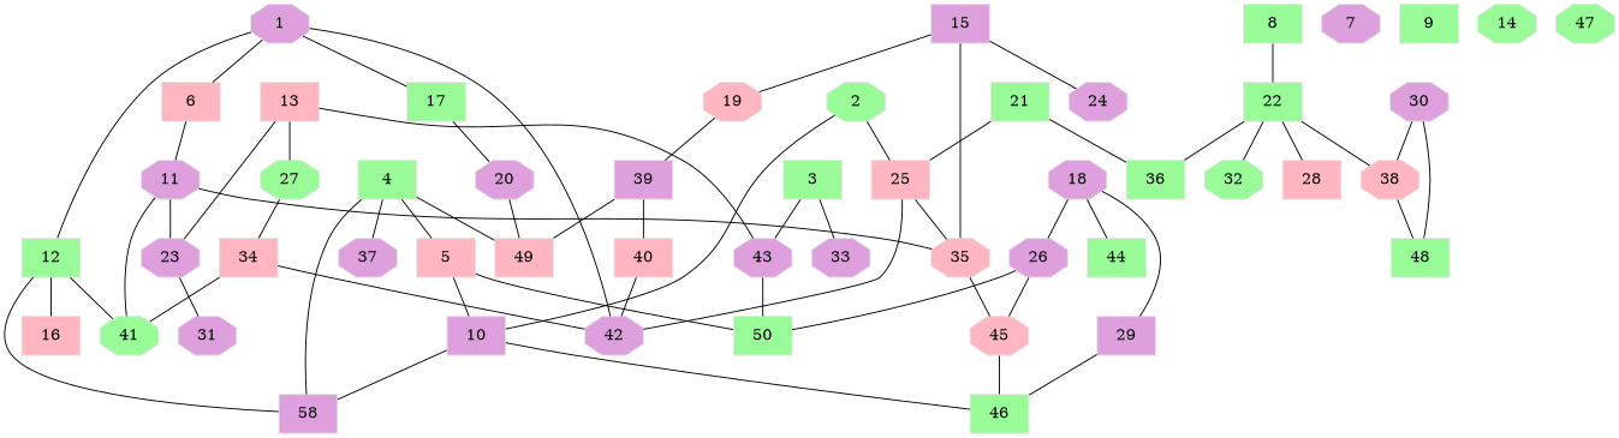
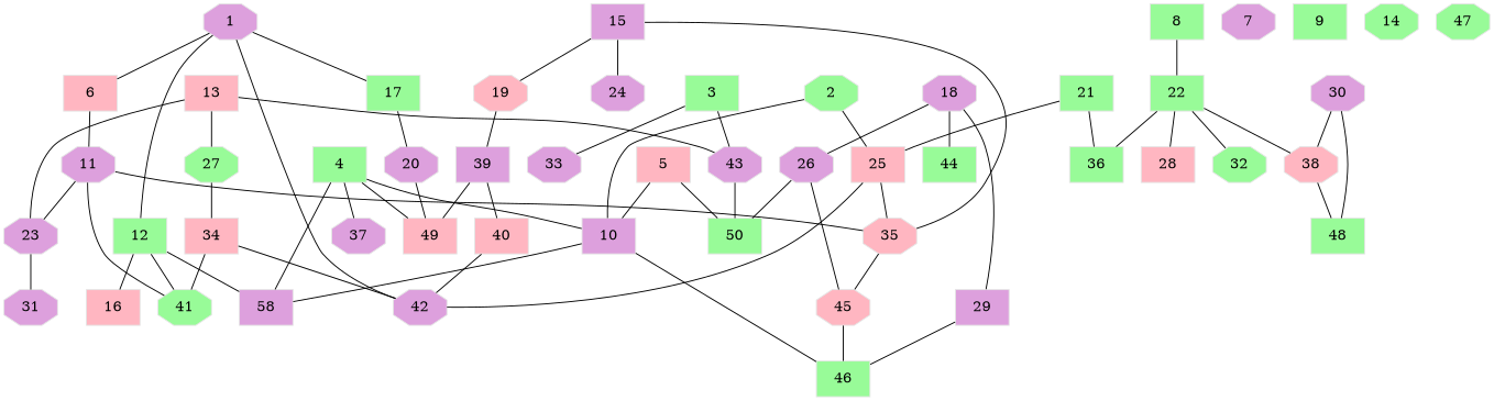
  graph {
    node [color=gray90 fillcolor=plum shape=box style=filled]
    1 [shape=octagon]
    6 [fillcolor=lightpink]
    12 [fillcolor=palegreen]
    17 [fillcolor=palegreen]
    42 [shape=octagon]
    11 [shape=octagon]
    n7 [label=58]
    41 [fillcolor=palegreen shape=octagon]
    16 [fillcolor=lightpink]
    20 [shape=octagon]
    2 [fillcolor=palegreen shape=octagon]
    10
    25 [fillcolor=lightpink]
    46 [fillcolor=palegreen]
    35 [fillcolor=lightpink shape=octagon]
    3 [fillcolor=palegreen]
    33 [shape=octagon]
    43 [shape=octagon]
    50 [fillcolor=palegreen]
    4 [fillcolor=palegreen]
    5 [fillcolor=lightpink]
    37 [shape=octagon]
    49 [fillcolor=lightpink]
    23 [shape=octagon]
    7 [shape=octagon]
    8 [fillcolor=palegreen]
    22 [fillcolor=palegreen]
    36 [fillcolor=palegreen]
    28 [fillcolor=lightpink]
    32 [fillcolor=palegreen shape=octagon]
    38 [fillcolor=lightpink shape=octagon]
    9 [fillcolor=palegreen]
    31 [shape=octagon]
    45 [fillcolor=lightpink shape=octagon]
    13 [fillcolor=lightpink]
    27 [fillcolor=palegreen shape=octagon]
    34 [fillcolor=lightpink]
    14 [fillcolor=palegreen shape=octagon]
    15
    19 [fillcolor=lightpink shape=octagon]
    24 [shape=octagon]
    39
    18 [shape=octagon]
    26 [shape=octagon]
    29
    44 [fillcolor=palegreen]
    40 [fillcolor=lightpink]
    21 [fillcolor=palegreen]
    48 [fillcolor=palegreen]
    30 [shape=octagon]
    47 [fillcolor=palegreen shape=octagon]
    1 -- 6
    1 -- 12
    1 -- 17
    1 -- 42
    6 -- 11
    12 -- n7
    12 -- 41
    12 -- 16
    17 -- 20
    11 -- 41
    11 -- 35
    11 -- 23
    20 -- 49
    2 -- 10
    2 -- 25
    10 -- n7
    10 -- 46
    25 -- 42
    25 -- 35
    35 -- 45
    3 -- 33
    3 -- 43
    43 -- 50
    4 -- n7
-   4 -- 5
+   4 -- 10
    4 -- 37
    4 -- 49
    5 -- 10
    5 -- 50
    23 -- 31
    8 -- 22
    22 -- 36
    22 -- 28
    22 -- 32
    22 -- 38
    38 -- 48
    45 -- 46
    13 -- 43
    13 -- 23
    13 -- 27
    27 -- 34
    34 -- 42
    34 -- 41
    15 -- 35
    15 -- 19
    15 -- 24
    19 -- 39
    39 -- 49
    39 -- 40
    18 -- 26
    18 -- 29
    18 -- 44
    26 -- 50
    26 -- 45
    29 -- 46
    40 -- 42
    21 -- 25
    21 -- 36
    30 -- 38
    30 -- 48
  }
